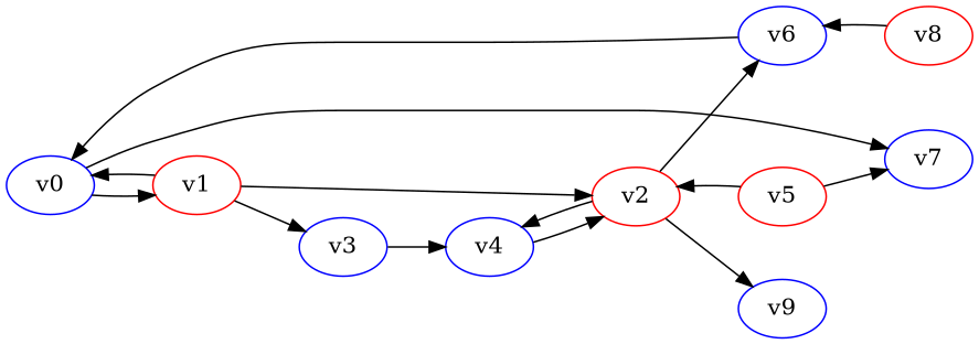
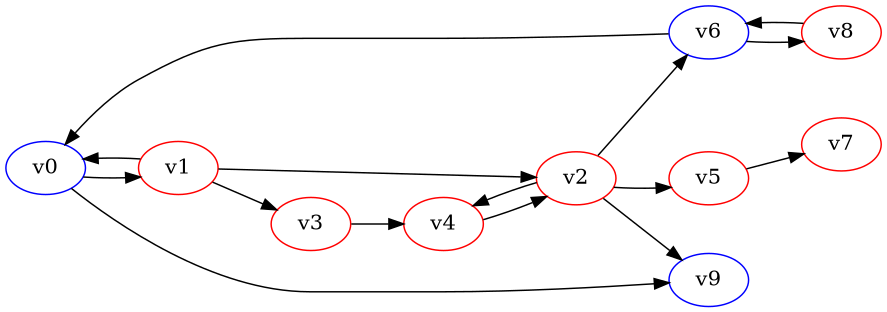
  digraph {
    rankdir=LR
    node [color=blue player=0]
    v0 [weight=2]
    v1 [color=red player=1 weight=5]
-   v7 [player=1 weight=17]
+   v7 [color=red player=1 weight=17]
    v2 [color=red weight=6]
-   v3 [player=1 weight=14]
+   v3 [color=red player=1 weight=14]
    v6 [weight=9]
    v8 [color=red weight=4]
-   v4 [weight=16]
+   v4 [color=red weight=16]
    v5 [color=red player=1 weight=13]
    v9 [player=1 weight=1]
    v0 -> v1
-   v0 -> v7
+   v0 -> v9
    v1 -> v0
    v1 -> v2
    v1 -> v3
    v2 -> v6
    v2 -> v4
-   v5 -> v2
+   v2 -> v5
    v2 -> v9
    v3 -> v4
    v6 -> v0
+   v6 -> v8
    v8 -> v6
    v4 -> v2
    v5 -> v7
  }
